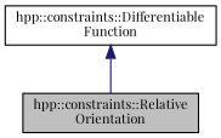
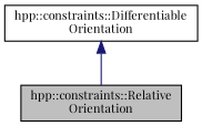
  digraph {
    fontname="Playfair Display"
    node [color=black fontname="Playfair Display" fontsize=10 shape=record style=filled]
    n1 [fillcolor=grey75 fontcolor=black height=0.2 label="hpp::constraints::Relative\lOrientation" width=0.4]
-   n2 [fillcolor=white height=0.2 label="hpp::constraints::Differentiable\lFunction" width=0.4]
+   n2 [fillcolor=white height=0.2 label="hpp::constraints::Differentiable\lOrientation" width=0.4]
    n2 -> n1 [color=midnightblue dir=back fontname="Playfair Display" fontsize=10 labelfontname=FreeSans labelfontsize=10 style=solid]
  }
